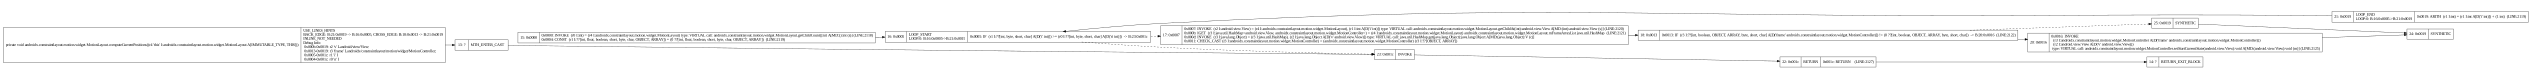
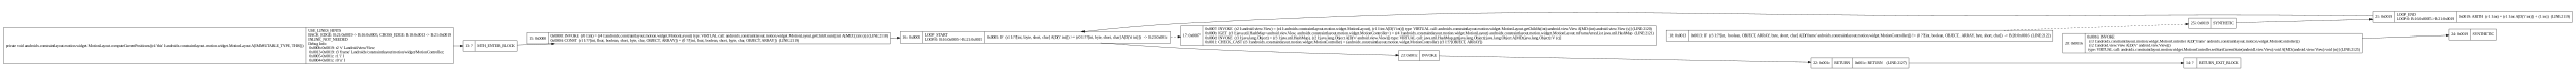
  digraph {
    fontname="Liberation Serif"
    rankdir=LR
    node [fontname="Liberation Serif" shape=record]
    edge [fontname="Liberation Serif"]
-   n1 [label="{13\:\ ?|MTH_ENTER_CAST\l}"]
+   n1 [label="{13\:\ ?|MTH_ENTER_BLOCK\l}"]
    n2 [label="{15\:\ 0x0000|0x0000: INVOKE  (r0 I:int) = (r4 I:androidx.constraintlayout.motion.widget.MotionLayout) type: VIRTUAL call: androidx.constraintlayout.motion.widget.MotionLayout.getChildCount():int A[MD:():int (s)] (LINE:2118)\l0x0004: CONST  (r1 I:??[int, float, boolean, short, byte, char, OBJECT, ARRAY]) = (0 ??[int, float, boolean, short, byte, char, OBJECT, ARRAY])  (LINE:2119)\l}"]
    n3 [label="{16\:\ 0x0005|LOOP_START\lLOOP:0: B:16:0x0005\-\>B:21:0x0019\l|0x0005: IF  (r1 I:??[int, byte, short, char] A[D('i' int)]) \>= (r0 I:??[int, byte, short, char] A[D('n' int)])  \-\> B:23:0x001c \l}"]
    n4 [label="{17\:\ 0x0007|0x0007: INVOKE  (r2 I:android.view.View) = (r4 I:androidx.constraintlayout.motion.widget.MotionLayout), (r1 I:int A[D('i' int)]) type: VIRTUAL call: androidx.constraintlayout.motion.widget.MotionLayout.getChildAt(int):android.view.View A[MD:(int):android.view.View (s)] (LINE:2120)\l0x000b: IGET  (r3 I:java.util.HashMap\<android.view.View, androidx.constraintlayout.motion.widget.MotionController\>) = (r4 I:androidx.constraintlayout.motion.widget.MotionLayout) androidx.constraintlayout.motion.widget.MotionLayout.mFrameArrayList java.util.HashMap  (LINE:2121)\l0x000d: INVOKE  (r3 I:java.lang.Object) = (r3 I:java.util.HashMap), (r2 I:java.lang.Object A[D('v' android.view.View)]) type: VIRTUAL call: java.util.HashMap.get(java.lang.Object):java.lang.Object A[MD:(java.lang.Object):V (c)]\l0x0011: CHECK_CAST (r3 I:androidx.constraintlayout.motion.widget.MotionController) = (androidx.constraintlayout.motion.widget.MotionController) (r3 I:??[OBJECT, ARRAY]) \l}"]
    n5 [label="{23\:\ 0x001c|INVOKE\l}"]
    n6 [label="{18\:\ 0x0013|0x0013: IF  (r3 I:??[int, boolean, OBJECT, ARRAY, byte, short, char] A[D('frame' androidx.constraintlayout.motion.widget.MotionController)]) != (0 ??[int, boolean, OBJECT, ARRAY, byte, short, char])  \-\> B:20:0x0016  (LINE:2122)\l}"]
    n7 [label="{22\:\ 0x001c|RETURN\l|0x001c: RETURN    (LINE:2127)\l}"]
    n8 [label="{20\:\ 0x0016|0x0016: INVOKE  \l  (r3 I:androidx.constraintlayout.motion.widget.MotionController A[D('frame' androidx.constraintlayout.motion.widget.MotionController)])\l  (r2 I:android.view.View A[D('v' android.view.View)])\l type: VIRTUAL call: androidx.constraintlayout.motion.widget.MotionController.setStartCurrentState(android.view.View):void A[MD:(android.view.View):void (m)] (LINE:2125)\l}"]
    n9 [label="{25\:\ 0x0019|SYNTHETIC\l}"]
    n10 [label="{24\:\ 0x0019|SYNTHETIC\l}"]
    n11 [label="{21\:\ 0x0019|LOOP_END\lLOOP:0: B:16:0x0005\-\>B:21:0x0019\l|0x0019: ARITH  (r1 I:int) = (r1 I:int A[D('i' int)]) + (1 int)  (LINE:2119)\l}"]
    n12 [label="{14\:\ ?|RETURN_EXIT_BLOCK\l}"]
    n13 [label="{private void androidx.constraintlayout.motion.widget.MotionLayout.computeCurrentPositions((r4 'this' I:androidx.constraintlayout.motion.widget.MotionLayout A[IMMUTABLE_TYPE, THIS]))  | USE_LINES_HINTS\lBACK_EDGE: B:21:0x0019 \-\> B:16:0x0005, CROSS_EDGE: B:18:0x0013 \-\> B:21:0x0019\lINLINE_NOT_NEEDED\lDebug Info:\l  0x000b\-0x0019: r2 'v' Landroid\/view\/View;\l  0x0013\-0x0019: r3 'frame' Landroidx\/constraintlayout\/motion\/widget\/MotionController;\l  0x0005\-0x001c: r1 'i' I\l  0x0004\-0x001c: r0 'n' I\l}"]
-   n1 -> n5
+   n1 -> n2
    n2 -> n3
    n3 -> n4 [style=dashed]
-   n3 -> n5 [style=dashed]
-   n4 -> n6
+   n3 -> n5
    n5 -> n7
-   n6 -> n8
    n6 -> n9 [style=dashed]
    n7 -> n12
    n8 -> n10
-   n9 -> n10
+   n9 -> n11
    n11 -> n3
    n13 -> n1
  }
